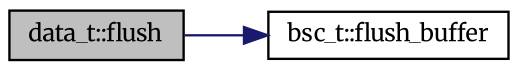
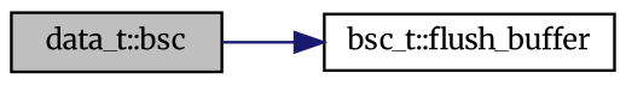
  digraph {
    rankdir=LR
    fontname=Merriweather
    node [color=black fontname=Merriweather fontsize=10 shape=record style=filled]
-   n1 [fillcolor=grey75 fontcolor=black height=0.2 label="data_t::flush" width=0.4]
+   n1 [fillcolor=grey75 fontcolor=black height=0.2 label="data_t::bsc" width=0.4]
    n2 [fillcolor=white height=0.2 label="bsc_t::flush_buffer" width=0.4]
    n1 -> n2 [color=midnightblue fontname=Merriweather fontsize=10 labelfontname=Helvetica labelfontsize=10 style=solid]
  }
